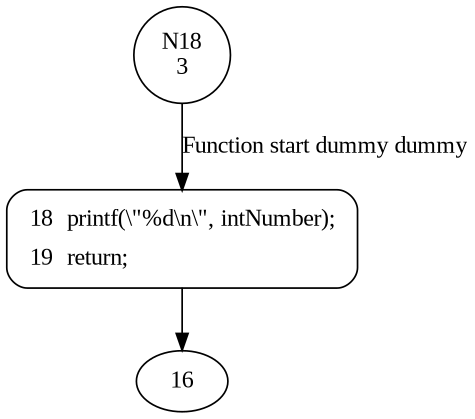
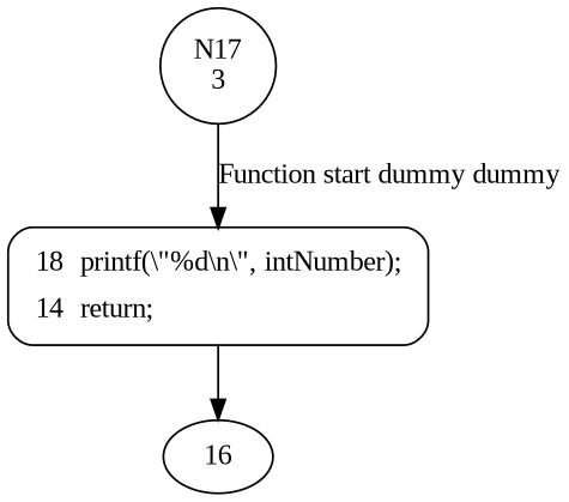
  digraph {
    fontname="Liberation Serif"
    node [fontname="Liberation Serif"]
    edge [fontname="Liberation Serif"]
-   n1 [label="N18\n3" shape=circle]
-   n2 [fillcolor=white label=<<table border="0" cellborder="0" cellpadding="3" bgcolor="white"><tr><td align="right">18</td><td align="left">printf(\&quot;%d\n\&quot;, intNumber);</td></tr><tr><td align="right">19</td><td align="left">return;</td></tr></table>> penwidth=1 shape=Mrecord style="filled,bold"]
+   n1 [label="N17\n3" shape=circle]
+   n2 [fillcolor=white label=<<table border="0" cellborder="0" cellpadding="3" bgcolor="white"><tr><td align="right">18</td><td align="left">printf(\&quot;%d\n\&quot;, intNumber);</td></tr><tr><td align="right">14</td><td align="left">return;</td></tr></table>> penwidth=1 shape=Mrecord style="filled,bold"]
    16
    n1 -> n2 [label="Function start dummy dummy"]
    n2 -> 16
  }
